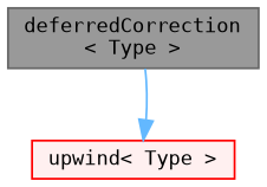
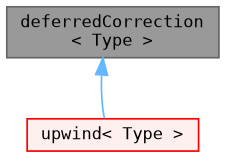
  digraph {
    fontname="DejaVu Sans Mono"
    node [fontname="DejaVu Sans Mono" fontsize=10 shape=box style=filled]
    n1 [color=gray40 fillcolor=grey60 fontcolor=black height=0.2 label="deferredCorrection\l\< Type \>" width=0.4]
    n2 [color=red fillcolor="#FFF0F0" height=0.2 label="upwind\< Type \>" width=0.4]
-   n2 -> n1 [color=steelblue1 dir=back fontname="DejaVu Sans Mono" fontsize=10 labelfontname=Helvetica labelfontsize=10 style=solid]
+   n1 -> n2 [color=steelblue1 dir=back fontname="DejaVu Sans Mono" fontsize=10 labelfontname=Helvetica labelfontsize=10 style=solid]
  }
